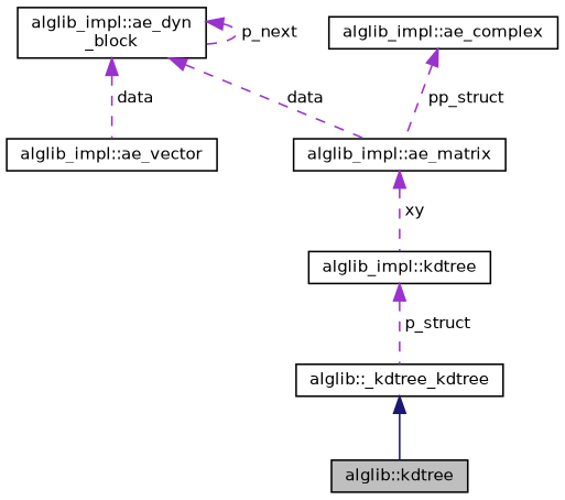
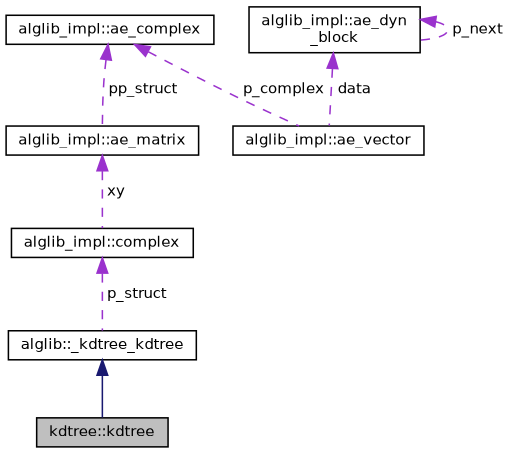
  digraph {
    node [color=black fillcolor=white fontname=Helvetica fontsize=10 shape=record style=filled]
    edge [color=darkorchid3 dir=back fontname=Helvetica fontsize=10 labelfontname=Helvetica labelfontsize=10 style=dashed]
-   n1 [fillcolor=grey75 fontcolor=black height=0.2 label="alglib::kdtree" width=0.4]
+   n1 [fillcolor=grey75 fontcolor=black height=0.2 label="kdtree::kdtree" width=0.4]
    n2 [height=0.2 label="alglib::_kdtree_kdtree" width=0.4]
-   n3 [height=0.2 label="alglib_impl::kdtree" width=0.4]
+   n3 [height=0.2 label="alglib_impl::complex" width=0.4]
    n4 [height=0.2 label="alglib_impl::ae_vector" width=0.4]
    n5 [height=0.2 label="alglib_impl::ae_dyn\l_block" width=0.4]
    n6 [height=0.2 label="alglib_impl::ae_matrix" width=0.4]
    n7 [height=0.2 label="alglib_impl::ae_complex" width=0.4]
    n2 -> n1 [color=midnightblue style=solid]
    n3 -> n2 [label=" p_struct"]
    n5 -> n4 [label=" data"]
    n5 -> n5 [label=" p_next"]
-   n5 -> n6 [label=" data"]
    n6 -> n3 [label=" xy"]
+   n7 -> n4 [label=" p_complex"]
    n7 -> n6 [label=" pp_struct"]
  }
